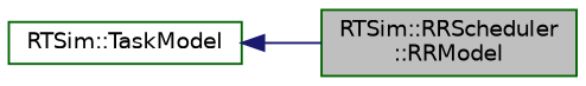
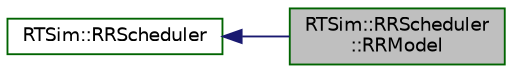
  digraph {
    rankdir=LR
    node [color=darkgreen fontname=Helvetica fontsize=10 shape=record style=filled]
    n1 [fillcolor=grey75 fontcolor=black height=0.2 label="RTSim::RRScheduler\l::RRModel" width=0.4]
-   n2 [fillcolor=white height=0.2 label="RTSim::TaskModel" width=0.4]
+   n2 [fillcolor=white height=0.2 label="RTSim::RRScheduler" width=0.4]
    n2 -> n1 [color=midnightblue dir=back fontname=Helvetica fontsize=10 labelfontname=Helvetica labelfontsize=10 style=solid]
  }
